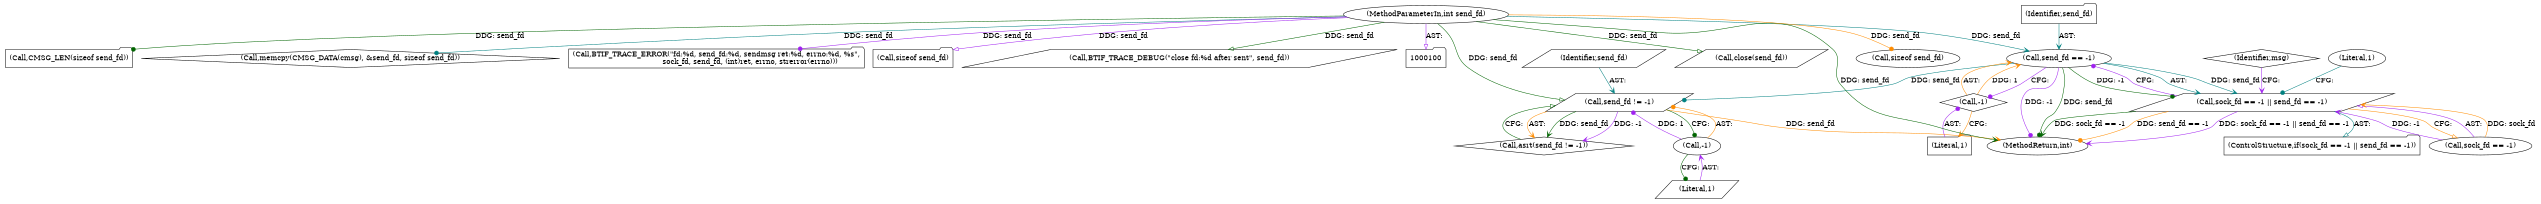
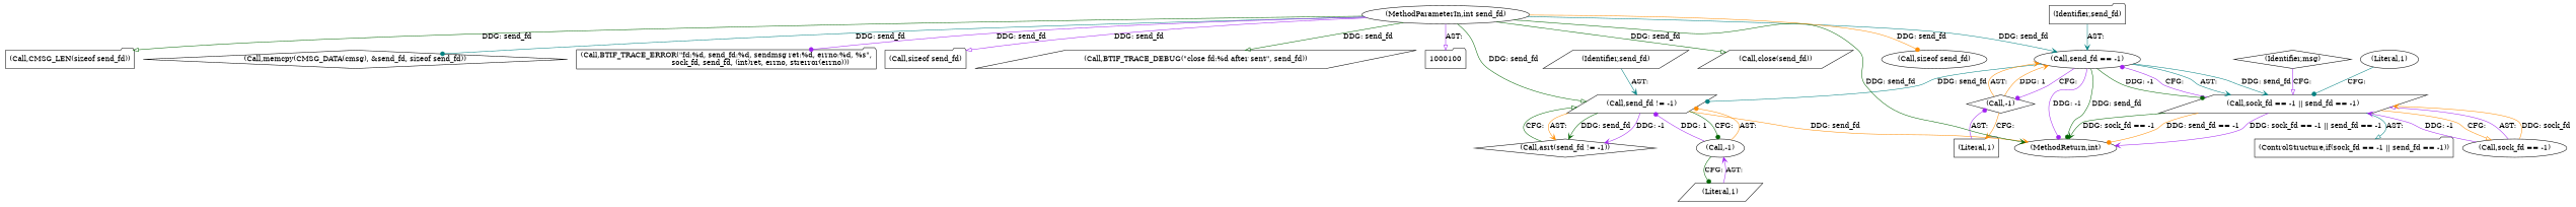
  digraph {
    node [shape=ellipse]
    edge [arrowhead=vee color=purple]
    n1 [label="(Call,send_fd == -1)"]
    n2 [label="(Call,-1)" shape=diamond]
    n3 [label="(Call,sock_fd == -1 || send_fd == -1)" shape=parallelogram]
    n4 [label="(MethodReturn,int)"]
    n5 [label="(Call,send_fd != -1)" shape=parallelogram]
    n6 [label="(Literal,1)" shape=folder]
    n7 [label="(ControlStructure,if(sock_fd == -1 || send_fd == -1))" shape=folder]
    n8 [label="(Call,sock_fd == -1)"]
    n9 [label="(Call,-1)"]
    n10 [label="(Call,asrt(send_fd != -1))" shape=diamond]
    n11 [label="(Literal,1)" shape=parallelogram]
    n12 [label="(MethodParameterIn,int send_fd)"]
    n13 [label="(Call,close(send_fd))" shape=parallelogram]
    n14 [label="(Call,sizeof send_fd)"]
    n15 [label="(Call,CMSG_LEN(sizeof send_fd))" shape=folder]
    n16 [label="(Call,memcpy(CMSG_DATA(cmsg), &send_fd, sizeof send_fd))" shape=diamond]
    n17 [label="(Call,BTIF_TRACE_ERROR(\"fd:%d, send_fd:%d, sendmsg ret:%d, errno:%d, %s\",\n                              sock_fd, send_fd, (int)ret, errno, strerror(errno)))" shape=folder]
    n18 [label="(Call,sizeof send_fd)" shape=folder]
    n19 [label="(Call,BTIF_TRACE_DEBUG(\"close fd:%d after sent\", send_fd))" shape=parallelogram]
    1000100 [shape=folder]
    n21 [label="(Identifier,send_fd)" shape=folder]
    n22 [label="(Identifier,msg)" shape=diamond]
    n23 [label="(Identifier,send_fd)" shape=parallelogram]
    n24 [label="(Literal,1)"]
    n1 -> n2 [arrowhead=dot label="CFG: "]
    n1 -> n3 [color=teal label="AST: "]
    n1 -> n3 [color=teal label="DDG: send_fd"]
    n1 -> n3 [arrowhead=dot color=darkgreen label="DDG: -1"]
    n1 -> n4 [arrowhead=dot color=darkgreen label="DDG: send_fd"]
    n1 -> n4 [arrowhead=dot label="DDG: -1"]
    n1 -> n5 [arrowhead=dot color=teal label="DDG: send_fd"]
    n2 -> n1 [color=darkorange label="AST: "]
    n2 -> n1 [color=darkorange label="DDG: 1"]
    n2 -> n6 [color=darkorange label="CFG: "]
    n3 -> n1 [arrowhead=dot label="CFG: "]
    n3 -> n4 [color=darkgreen label="DDG: sock_fd == -1"]
    n3 -> n4 [arrowhead=dot color=darkorange label="DDG: send_fd == -1"]
    n3 -> n4 [label="DDG: sock_fd == -1 || send_fd == -1"]
    n3 -> n7 [arrowhead=onormal color=teal label="AST: "]
    n3 -> n8 [arrowhead=onormal color=darkorange label="CFG: "]
    n5 -> n4 [color=darkorange label="DDG: send_fd"]
    n5 -> n9 [arrowhead=dot color=darkgreen label="CFG: "]
    n5 -> n10 [color=darkorange label="AST: "]
    n5 -> n10 [color=darkgreen label="DDG: send_fd"]
    n5 -> n10 [label="DDG: -1"]
    n6 -> n2 [arrowhead=dot label="AST: "]
    n8 -> n3 [arrowhead=onormal label="AST: "]
    n8 -> n3 [color=darkorange label="DDG: sock_fd"]
    n8 -> n3 [label="DDG: -1"]
    n9 -> n5 [arrowhead=dot color=darkorange label="AST: "]
    n9 -> n5 [arrowhead=dot label="DDG: 1"]
    n9 -> n11 [arrowhead=dot color=darkgreen label="CFG: "]
    n10 -> n5 [arrowhead=onormal color=darkgreen label="CFG: "]
    n11 -> n9 [label="AST: "]
    n12 -> n1 [color=teal label="DDG: send_fd"]
    n12 -> n4 [color=darkgreen label="DDG: send_fd"]
    n12 -> n5 [arrowhead=onormal color=darkgreen label="DDG: send_fd"]
    n12 -> n13 [arrowhead=onormal color=darkgreen label="DDG: send_fd"]
    n12 -> n14 [arrowhead=dot color=darkorange label="DDG: send_fd"]
-   n12 -> n15 [arrowhead=dot color=darkgreen label="DDG: send_fd"]
+   n12 -> n15 [arrowhead=onormal color=darkgreen label="DDG: send_fd"]
    n12 -> n16 [arrowhead=dot color=teal label="DDG: send_fd"]
    n12 -> n17 [arrowhead=dot label="DDG: send_fd"]
    n12 -> n18 [arrowhead=onormal label="DDG: send_fd"]
    n12 -> n19 [arrowhead=onormal color=darkgreen label="DDG: send_fd"]
    n12 -> 1000100 [arrowhead=onormal label="AST: "]
    n21 -> n1 [color=teal label="AST: "]
-   n22 -> n3 [label="CFG: "]
+   n22 -> n3 [arrowhead=onormal label="CFG: "]
    n23 -> n5 [color=teal label="AST: "]
    n24 -> n3 [arrowhead=dot color=teal label="CFG: "]
  }
